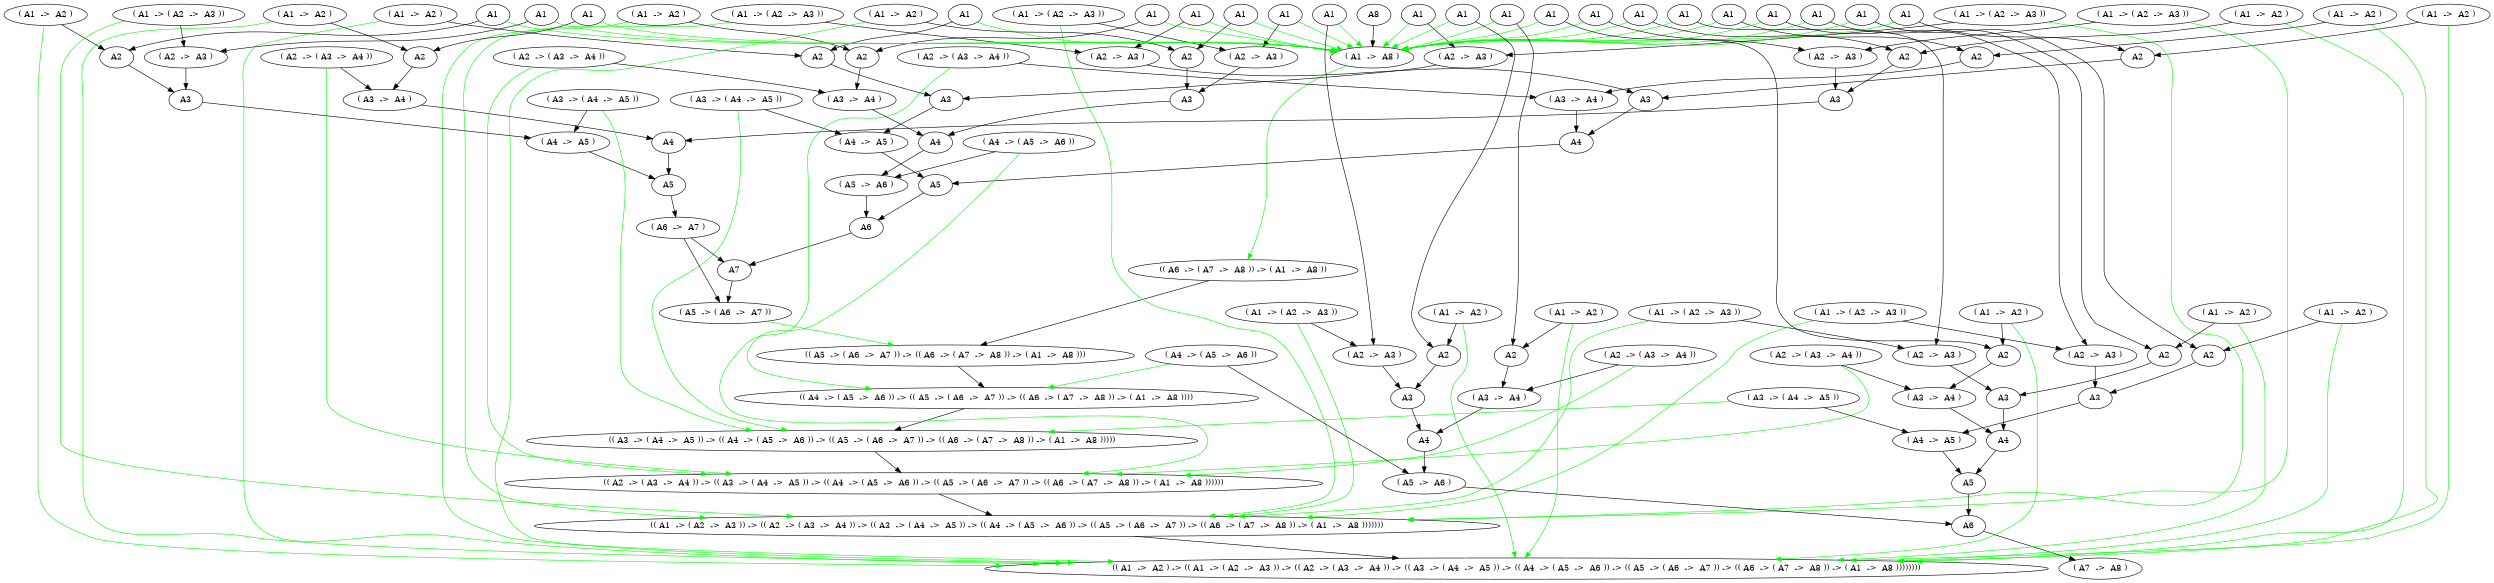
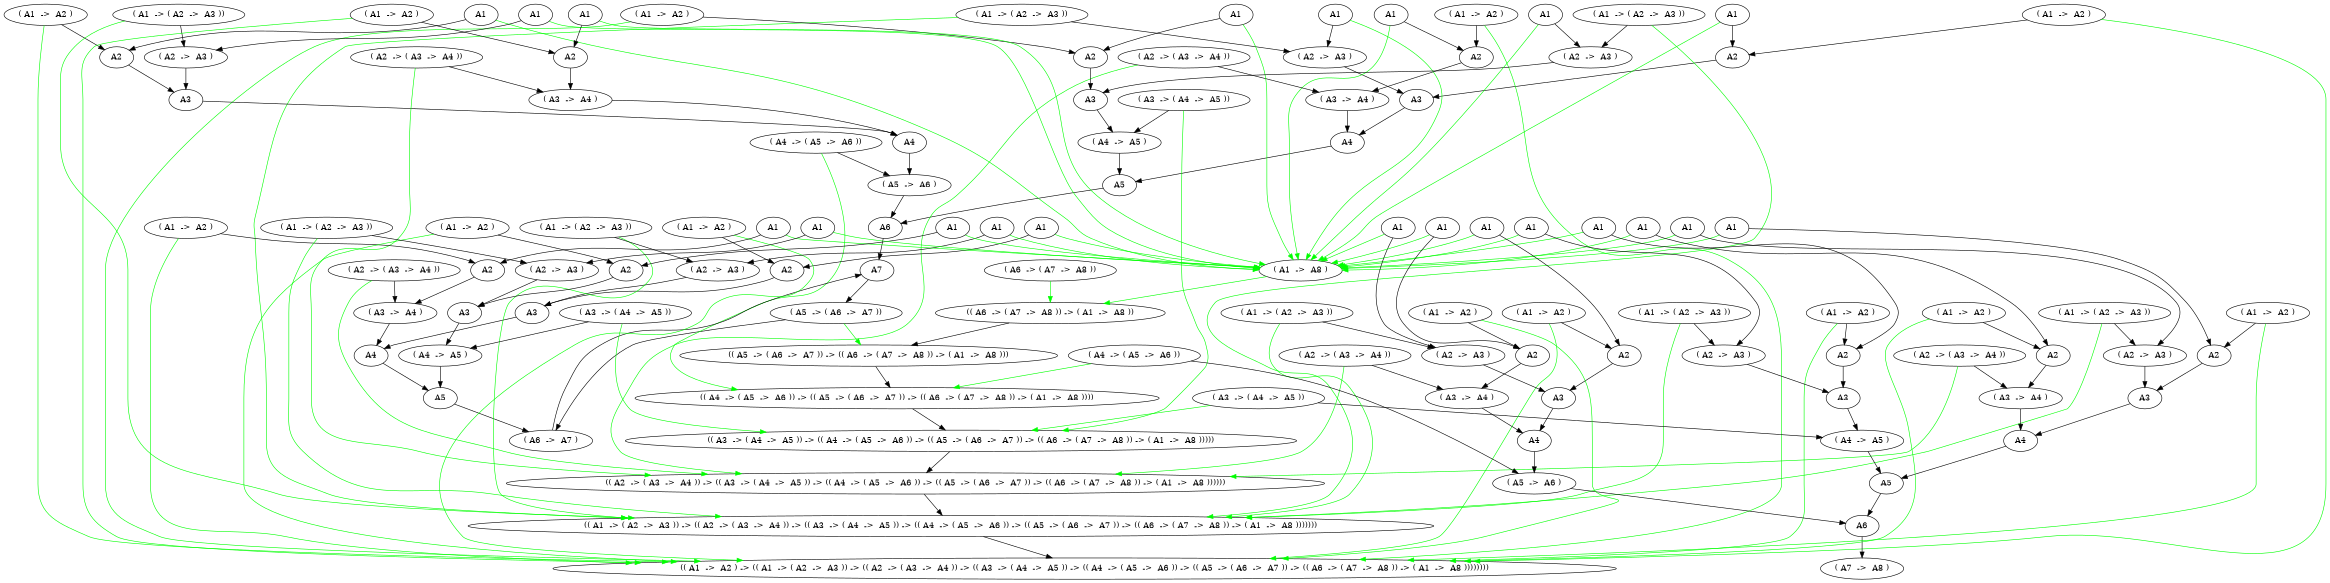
  digraph {
    fontname="DejaVu Serif"
    node [fontname="DejaVu Serif"]
    edge [fontname="DejaVu Serif"]
    n1 [label="(( A1  ->  A2 ) -> (( A1  -> ( A2  ->  A3 )) -> (( A2  -> ( A3  ->  A4 )) -> (( A3  -> ( A4  ->  A5 )) -> (( A4  -> ( A5  ->  A6 )) -> (( A5  -> ( A6  ->  A7 )) -> (( A6  -> ( A7  ->  A8 )) -> ( A1  ->  A8 ))))))))"]
    n2 [label="(( A1  -> ( A2  ->  A3 )) -> (( A2  -> ( A3  ->  A4 )) -> (( A3  -> ( A4  ->  A5 )) -> (( A4  -> ( A5  ->  A6 )) -> (( A5  -> ( A6  ->  A7 )) -> (( A6  -> ( A7  ->  A8 )) -> ( A1  ->  A8 )))))))"]
    n3 [label="(( A2  -> ( A3  ->  A4 )) -> (( A3  -> ( A4  ->  A5 )) -> (( A4  -> ( A5  ->  A6 )) -> (( A5  -> ( A6  ->  A7 )) -> (( A6  -> ( A7  ->  A8 )) -> ( A1  ->  A8 ))))))"]
    n4 [label="(( A3  -> ( A4  ->  A5 )) -> (( A4  -> ( A5  ->  A6 )) -> (( A5  -> ( A6  ->  A7 )) -> (( A6  -> ( A7  ->  A8 )) -> ( A1  ->  A8 )))))"]
    n5 [label="(( A4  -> ( A5  ->  A6 )) -> (( A5  -> ( A6  ->  A7 )) -> (( A6  -> ( A7  ->  A8 )) -> ( A1  ->  A8 ))))"]
    n6 [label="(( A5  -> ( A6  ->  A7 )) -> (( A6  -> ( A7  ->  A8 )) -> ( A1  ->  A8 )))"]
    n7 [label="(( A6  -> ( A7  ->  A8 )) -> ( A1  ->  A8 ))"]
    n8 [label="( A1  ->  A8 )"]
-   n9 [label=" A8 "]
    n10 [label=" A7 "]
    n11 [label="( A5  -> ( A6  ->  A7 ))"]
    n12 [label=" A6 "]
    n13 [label=" A5 "]
    n14 [label=" A4 "]
    n15 [label=" A3 "]
    n16 [label=" A2 "]
    n17 [label=" A1 "]
    n18 [label="( A1  ->  A2 )"]
    n19 [label="( A2  ->  A3 )"]
    n20 [label=" A1 "]
    n21 [label="( A1  -> ( A2  ->  A3 ))"]
    n22 [label="( A3  ->  A4 )"]
    n23 [label=" A2 "]
    n24 [label=" A1 "]
    n25 [label="( A1  ->  A2 )"]
    n26 [label="( A2  -> ( A3  ->  A4 ))"]
    n27 [label="( A4  ->  A5 )"]
    n28 [label=" A3 "]
    n29 [label=" A2 "]
    n30 [label=" A1 "]
    n31 [label="( A1  ->  A2 )"]
    n32 [label="( A2  ->  A3 )"]
    n33 [label=" A1 "]
    n34 [label="( A1  -> ( A2  ->  A3 ))"]
    n35 [label="( A3  -> ( A4  ->  A5 ))"]
    n36 [label="( A5  ->  A6 )"]
    n37 [label=" A4 "]
    n38 [label=" A3 "]
    n39 [label=" A2 "]
    n40 [label=" A1 "]
    n41 [label="( A1  ->  A2 )"]
    n42 [label="( A2  ->  A3 )"]
    n43 [label=" A1 "]
    n44 [label="( A1  -> ( A2  ->  A3 ))"]
    n45 [label="( A3  ->  A4 )"]
    n46 [label=" A2 "]
    n47 [label=" A1 "]
    n48 [label="( A1  ->  A2 )"]
    n49 [label="( A2  -> ( A3  ->  A4 ))"]
    n50 [label="( A4  -> ( A5  ->  A6 ))"]
    n51 [label="( A6  ->  A7 )"]
    n52 [label=" A5 "]
    n53 [label=" A4 "]
    n54 [label=" A3 "]
    n55 [label=" A2 "]
    n56 [label=" A1 "]
    n57 [label="( A1  ->  A2 )"]
    n58 [label="( A2  ->  A3 )"]
    n59 [label=" A1 "]
    n60 [label="( A1  -> ( A2  ->  A3 ))"]
    n61 [label="( A3  ->  A4 )"]
    n62 [label=" A2 "]
    n63 [label=" A1 "]
    n64 [label="( A1  ->  A2 )"]
    n65 [label="( A2  -> ( A3  ->  A4 ))"]
    n66 [label="( A4  ->  A5 )"]
    n67 [label=" A3 "]
    n68 [label=" A2 "]
    n69 [label=" A1 "]
    n70 [label="( A1  ->  A2 )"]
    n71 [label="( A2  ->  A3 )"]
    n72 [label=" A1 "]
    n73 [label="( A1  -> ( A2  ->  A3 ))"]
    n74 [label="( A3  -> ( A4  ->  A5 ))"]
    n75 [label="( A7  ->  A8 )"]
    n76 [label=" A6 "]
    n77 [label=" A5 "]
    n78 [label=" A4 "]
    n79 [label=" A3 "]
    n80 [label=" A2 "]
    n81 [label=" A1 "]
    n82 [label="( A1  ->  A2 )"]
    n83 [label="( A2  ->  A3 )"]
    n84 [label=" A1 "]
    n85 [label="( A1  -> ( A2  ->  A3 ))"]
    n86 [label="( A3  ->  A4 )"]
    n87 [label=" A2 "]
    n88 [label=" A1 "]
    n89 [label="( A1  ->  A2 )"]
    n90 [label="( A2  -> ( A3  ->  A4 ))"]
    n91 [label="( A4  ->  A5 )"]
    n92 [label=" A3 "]
    n93 [label=" A2 "]
    n94 [label=" A1 "]
    n95 [label="( A1  ->  A2 )"]
    n96 [label="( A2  ->  A3 )"]
    n97 [label=" A1 "]
    n98 [label="( A1  -> ( A2  ->  A3 ))"]
    n99 [label="( A3  -> ( A4  ->  A5 ))"]
    n100 [label="( A5  ->  A6 )"]
    n101 [label=" A4 "]
    n102 [label=" A3 "]
    n103 [label=" A2 "]
    n104 [label=" A1 "]
    n105 [label="( A1  ->  A2 )"]
    n106 [label="( A2  ->  A3 )"]
    n107 [label=" A1 "]
    n108 [label="( A1  -> ( A2  ->  A3 ))"]
    n109 [label="( A3  ->  A4 )"]
    n110 [label=" A2 "]
    n111 [label=" A1 "]
    n112 [label="( A1  ->  A2 )"]
    n113 [label="( A2  -> ( A3  ->  A4 ))"]
    n114 [label="( A4  -> ( A5  ->  A6 ))"]
+   n115 [label="( A6  -> ( A7  ->  A8 ))"]
    n2 -> n1
    n3 -> n2
    n4 -> n3
    n5 -> n4
    n6 -> n5
    n7 -> n6
    n8 -> n7 [color=green]
-   n9 -> n8
    n10 -> n11
    n11 -> n6 [color=green]
-   n51 -> n11
+   n11 -> n51
    n12 -> n10
    n13 -> n12
    n14 -> n13
    n15 -> n14
    n16 -> n15
    n17 -> n8 [color=green]
    n17 -> n16
    n18 -> n1 [color=green]
    n18 -> n16
    n19 -> n15
    n20 -> n8 [color=green]
    n20 -> n19
    n21 -> n2 [color=green]
    n21 -> n19
    n22 -> n14
    n23 -> n22
    n24 -> n8 [color=green]
    n24 -> n23
    n25 -> n1 [color=green]
    n25 -> n23
    n26 -> n3 [color=green]
    n26 -> n22
    n27 -> n13
    n28 -> n27
    n29 -> n28
    n30 -> n8 [color=green]
    n30 -> n29
    n31 -> n1 [color=green]
    n31 -> n29
    n32 -> n28
    n33 -> n8 [color=green]
    n33 -> n32
    n34 -> n2 [color=green]
    n34 -> n32
    n35 -> n4 [color=green]
    n35 -> n27
    n36 -> n12
    n37 -> n36
    n38 -> n37
    n39 -> n38
    n40 -> n8 [color=green]
    n40 -> n39
    n41 -> n1 [color=green]
    n41 -> n39
    n42 -> n38
    n43 -> n8 [color=green]
    n43 -> n42
    n44 -> n2 [color=green]
    n44 -> n42
    n45 -> n37
    n46 -> n45
    n47 -> n8 [color=green]
    n47 -> n46
    n48 -> n1 [color=green]
    n48 -> n46
    n49 -> n3 [color=green]
    n49 -> n45
    n50 -> n5 [color=green]
    n50 -> n36
    n51 -> n10
    n52 -> n51
    n53 -> n52
    n54 -> n53
    n55 -> n54
    n56 -> n8 [color=green]
    n56 -> n55
    n57 -> n1 [color=green]
    n57 -> n55
    n58 -> n54
    n59 -> n8 [color=green]
    n59 -> n58
    n60 -> n2 [color=green]
    n60 -> n58
    n61 -> n53
    n62 -> n61
    n63 -> n8 [color=green]
    n63 -> n62
    n64 -> n1 [color=green]
    n64 -> n62
    n65 -> n3 [color=green]
    n65 -> n61
    n66 -> n52
    n67 -> n66
    n68 -> n67
    n69 -> n8 [color=green]
    n69 -> n68
    n70 -> n1 [color=green]
    n70 -> n68
    n71 -> n67
    n72 -> n8 [color=green]
    n72 -> n71
    n73 -> n2 [color=green]
    n73 -> n71
    n74 -> n4 [color=green]
    n74 -> n66
    n76 -> n75
    n77 -> n76
    n78 -> n77
    n79 -> n78
    n80 -> n79
    n81 -> n8 [color=green]
    n81 -> n80
    n82 -> n1 [color=green]
    n82 -> n80
    n83 -> n79
    n84 -> n8 [color=green]
    n84 -> n83
    n85 -> n2 [color=green]
    n85 -> n83
    n86 -> n78
    n87 -> n86
    n88 -> n8 [color=green]
    n88 -> n87
    n89 -> n1 [color=green]
    n89 -> n87
    n90 -> n3 [color=green]
    n90 -> n86
    n91 -> n77
    n92 -> n91
    n93 -> n92
    n94 -> n8 [color=green]
    n94 -> n93
    n95 -> n1 [color=green]
    n95 -> n93
    n96 -> n92
    n97 -> n8 [color=green]
    n97 -> n96
    n98 -> n2 [color=green]
    n98 -> n96
    n99 -> n4 [color=green]
    n99 -> n91
    n100 -> n76
    n101 -> n100
    n102 -> n101
    n103 -> n102
    n104 -> n8 [color=green]
    n104 -> n103
    n105 -> n1 [color=green]
    n105 -> n103
    n106 -> n102
    n107 -> n8 [color=green]
    n107 -> n106
    n108 -> n2 [color=green]
    n108 -> n106
    n109 -> n101
    n110 -> n109
    n111 -> n8 [color=green]
    n111 -> n110
    n112 -> n1 [color=green]
    n112 -> n110
    n113 -> n3 [color=green]
    n113 -> n109
    n114 -> n5 [color=green]
    n114 -> n100
+   n115 -> n7 [color=green]
  }
